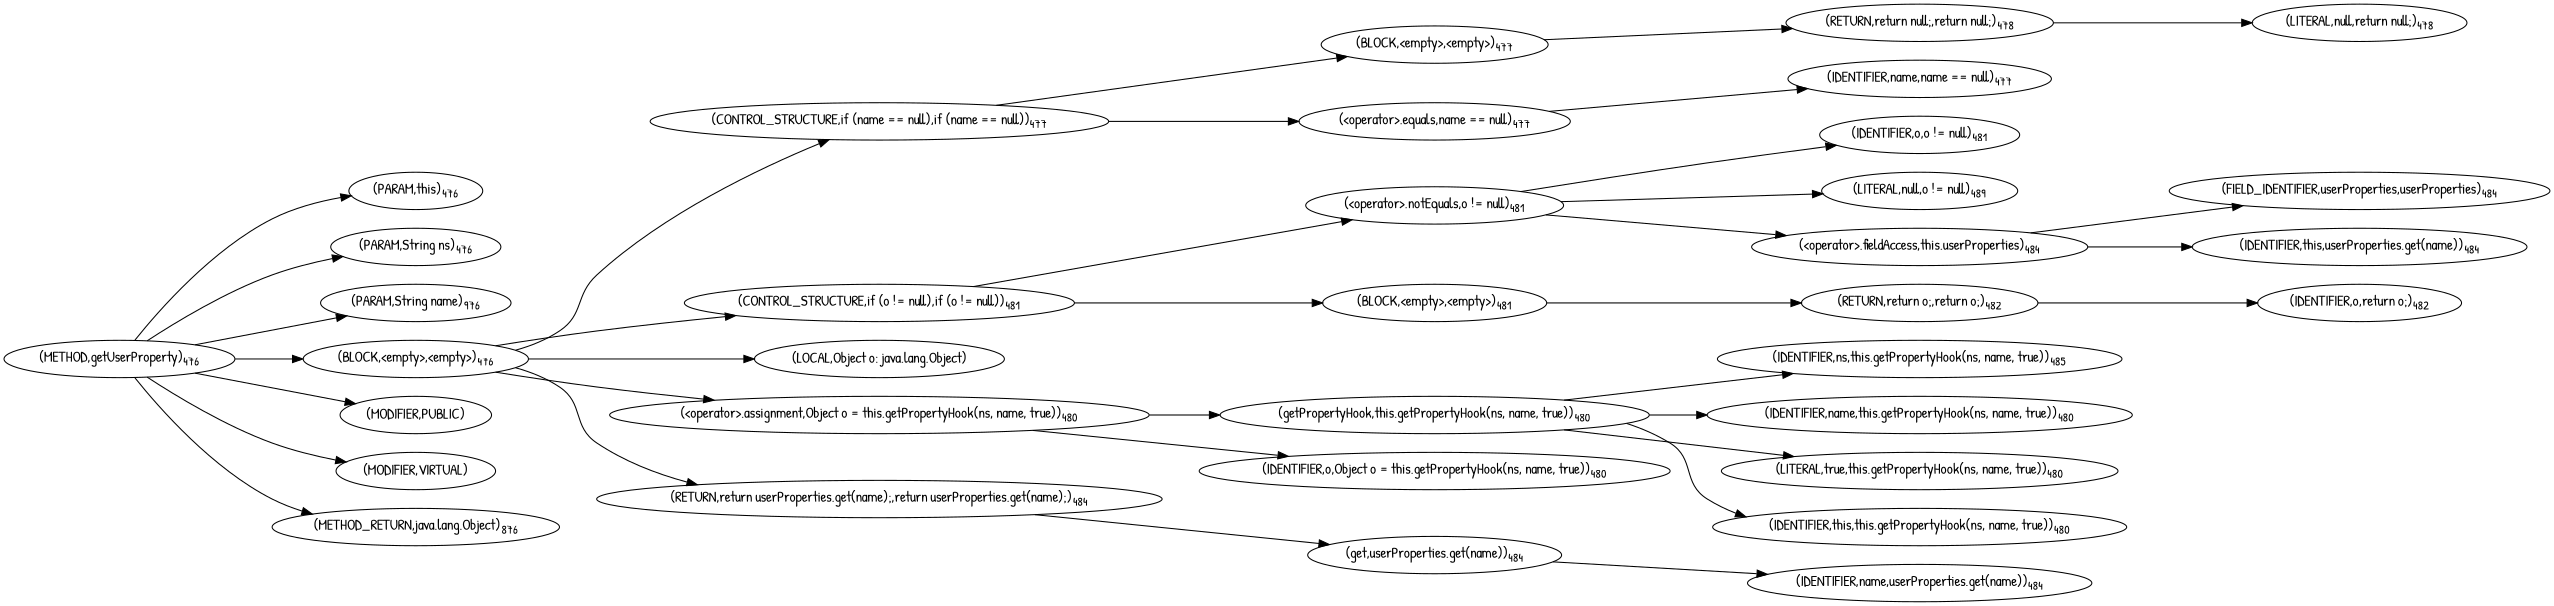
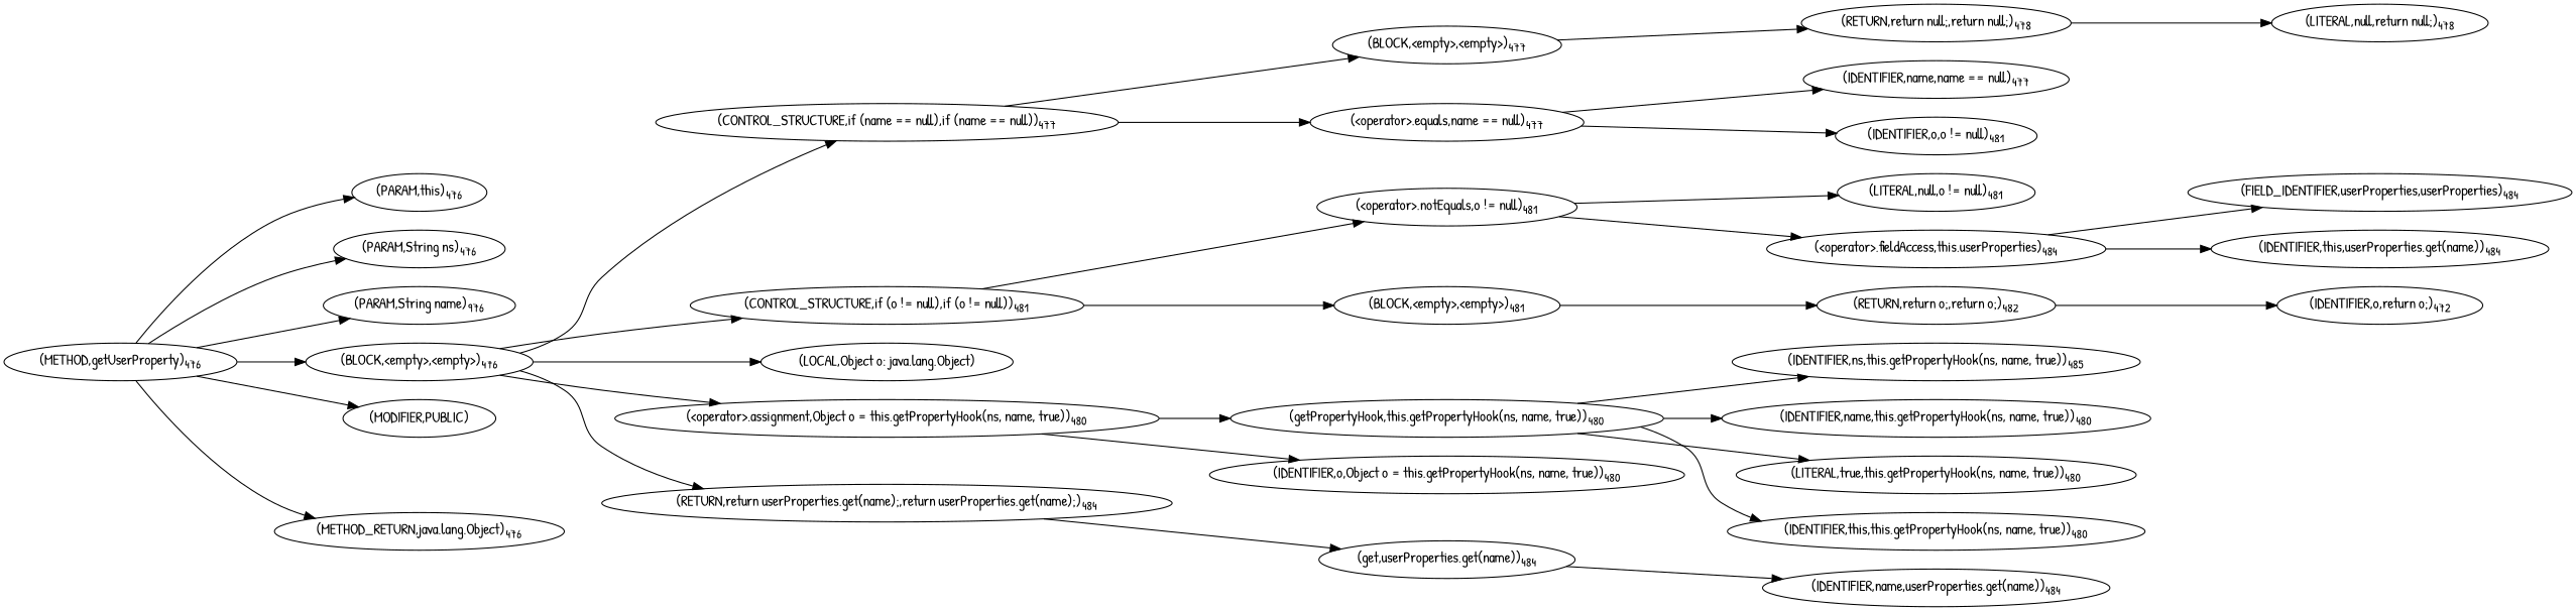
  digraph {
    fontname="Patrick Hand"
    rankdir=LR
    node [fontname="Patrick Hand"]
    edge [fontname="Patrick Hand"]
    n1 [label=<(METHOD,getUserProperty)<SUB>476</SUB>>]
    n2 [label=<(PARAM,this)<SUB>476</SUB>>]
    n3 [label=<(PARAM,String ns)<SUB>476</SUB>>]
    n4 [label=<(PARAM,String name)<SUB>976</SUB>>]
    n5 [label=<(BLOCK,&lt;empty&gt;,&lt;empty&gt;)<SUB>476</SUB>>]
    n6 [label=<(MODIFIER,PUBLIC)>]
-   n7 [label=<(MODIFIER,VIRTUAL)>]
-   n8 [label=<(METHOD_RETURN,java.lang.Object)<SUB>876</SUB>>]
+   n8 [label=<(METHOD_RETURN,java.lang.Object)<SUB>476</SUB>>]
    n9 [label=<(CONTROL_STRUCTURE,if (name == null),if (name == null))<SUB>477</SUB>>]
    n10 [label=<(LOCAL,Object o: java.lang.Object)>]
    n11 [label=<(&lt;operator&gt;.assignment,Object o = this.getPropertyHook(ns, name, true))<SUB>480</SUB>>]
    n12 [label=<(CONTROL_STRUCTURE,if (o != null),if (o != null))<SUB>481</SUB>>]
    n13 [label=<(RETURN,return userProperties.get(name);,return userProperties.get(name);)<SUB>484</SUB>>]
    n14 [label=<(&lt;operator&gt;.equals,name == null)<SUB>477</SUB>>]
    n15 [label=<(BLOCK,&lt;empty&gt;,&lt;empty&gt;)<SUB>477</SUB>>]
    n16 [label=<(IDENTIFIER,o,Object o = this.getPropertyHook(ns, name, true))<SUB>480</SUB>>]
    n17 [label=<(getPropertyHook,this.getPropertyHook(ns, name, true))<SUB>480</SUB>>]
    n18 [label=<(&lt;operator&gt;.notEquals,o != null)<SUB>481</SUB>>]
    n19 [label=<(BLOCK,&lt;empty&gt;,&lt;empty&gt;)<SUB>481</SUB>>]
    n20 [label=<(get,userProperties.get(name))<SUB>484</SUB>>]
    n21 [label=<(IDENTIFIER,name,name == null)<SUB>477</SUB>>]
    n22 [label=<(RETURN,return null;,return null;)<SUB>478</SUB>>]
    n23 [label=<(LITERAL,null,return null;)<SUB>478</SUB>>]
    n24 [label=<(IDENTIFIER,this,this.getPropertyHook(ns, name, true))<SUB>480</SUB>>]
    n25 [label=<(IDENTIFIER,ns,this.getPropertyHook(ns, name, true))<SUB>485</SUB>>]
    n26 [label=<(IDENTIFIER,name,this.getPropertyHook(ns, name, true))<SUB>480</SUB>>]
    n27 [label=<(LITERAL,true,this.getPropertyHook(ns, name, true))<SUB>480</SUB>>]
    n28 [label=<(IDENTIFIER,o,o != null)<SUB>481</SUB>>]
-   n29 [label=<(LITERAL,null,o != null)<SUB>489</SUB>>]
+   n29 [label=<(LITERAL,null,o != null)<SUB>481</SUB>>]
    n30 [label=<(&lt;operator&gt;.fieldAccess,this.userProperties)<SUB>484</SUB>>]
    n31 [label=<(RETURN,return o;,return o;)<SUB>482</SUB>>]
-   n32 [label=<(IDENTIFIER,o,return o;)<SUB>482</SUB>>]
+   n32 [label=<(IDENTIFIER,o,return o;)<SUB>472</SUB>>]
    n33 [label=<(IDENTIFIER,name,userProperties.get(name))<SUB>484</SUB>>]
    n34 [label=<(IDENTIFIER,this,userProperties.get(name))<SUB>484</SUB>>]
    n35 [label=<(FIELD_IDENTIFIER,userProperties,userProperties)<SUB>484</SUB>>]
    n1 -> n2
    n1 -> n3
    n1 -> n4
    n1 -> n5
    n1 -> n6
-   n1 -> n7
    n1 -> n8
    n5 -> n9
    n5 -> n10
    n5 -> n11
    n5 -> n12
    n5 -> n13
    n9 -> n14
    n9 -> n15
    n11 -> n16
    n11 -> n17
    n12 -> n18
    n12 -> n19
    n13 -> n20
    n14 -> n21
    n15 -> n22
    n17 -> n24
    n17 -> n25
    n17 -> n26
    n17 -> n27
-   n18 -> n28
+   n14 -> n28
    n18 -> n29
    n18 -> n30
    n19 -> n31
    n20 -> n33
    n22 -> n23
    n30 -> n34
    n30 -> n35
    n31 -> n32
  }
